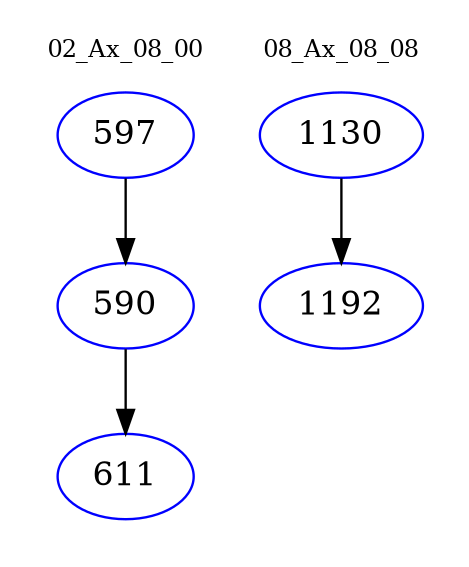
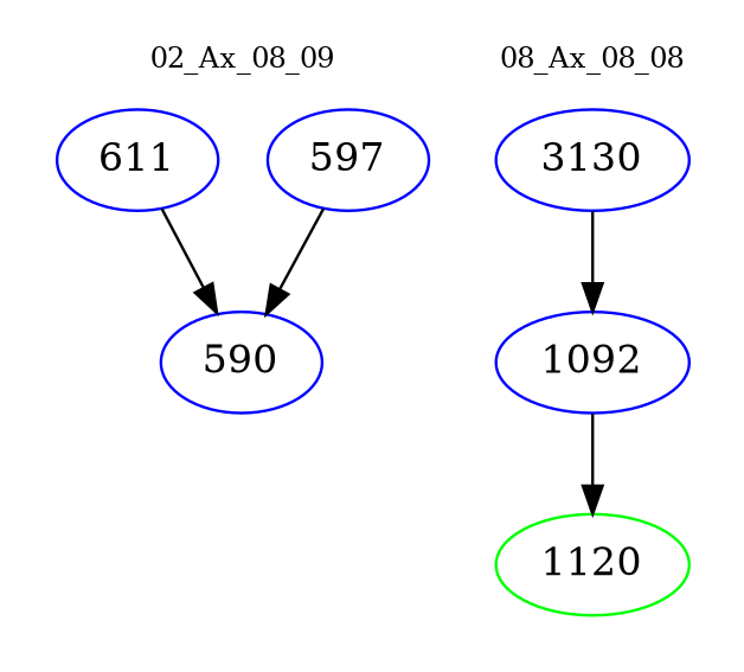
  digraph {
    node [color=blue]
    edge [color=black]
    n1 [label=597]
    n2 [label=590]
    n3 [label=611]
-   n4 [label=1130]
-   n5 [label=1192]
+   n4 [label=3130]
+   n5 [label=1092]
+   n6 [color=green label=1120]
    subgraph cluster_1 {
      color=white
      fontsize=10
-     label="02_Ax_08_00"
+     label="02_Ax_08_09"
      n1
      n2
      n3
    }
    subgraph cluster_2 {
      color=white
      fontsize=10
      label="08_Ax_08_08"
      n4
      n5
+     n6
    }
    n1 -> n2
-   n2 -> n3
+   n3 -> n2
    n4 -> n5
+   n5 -> n6
  }
